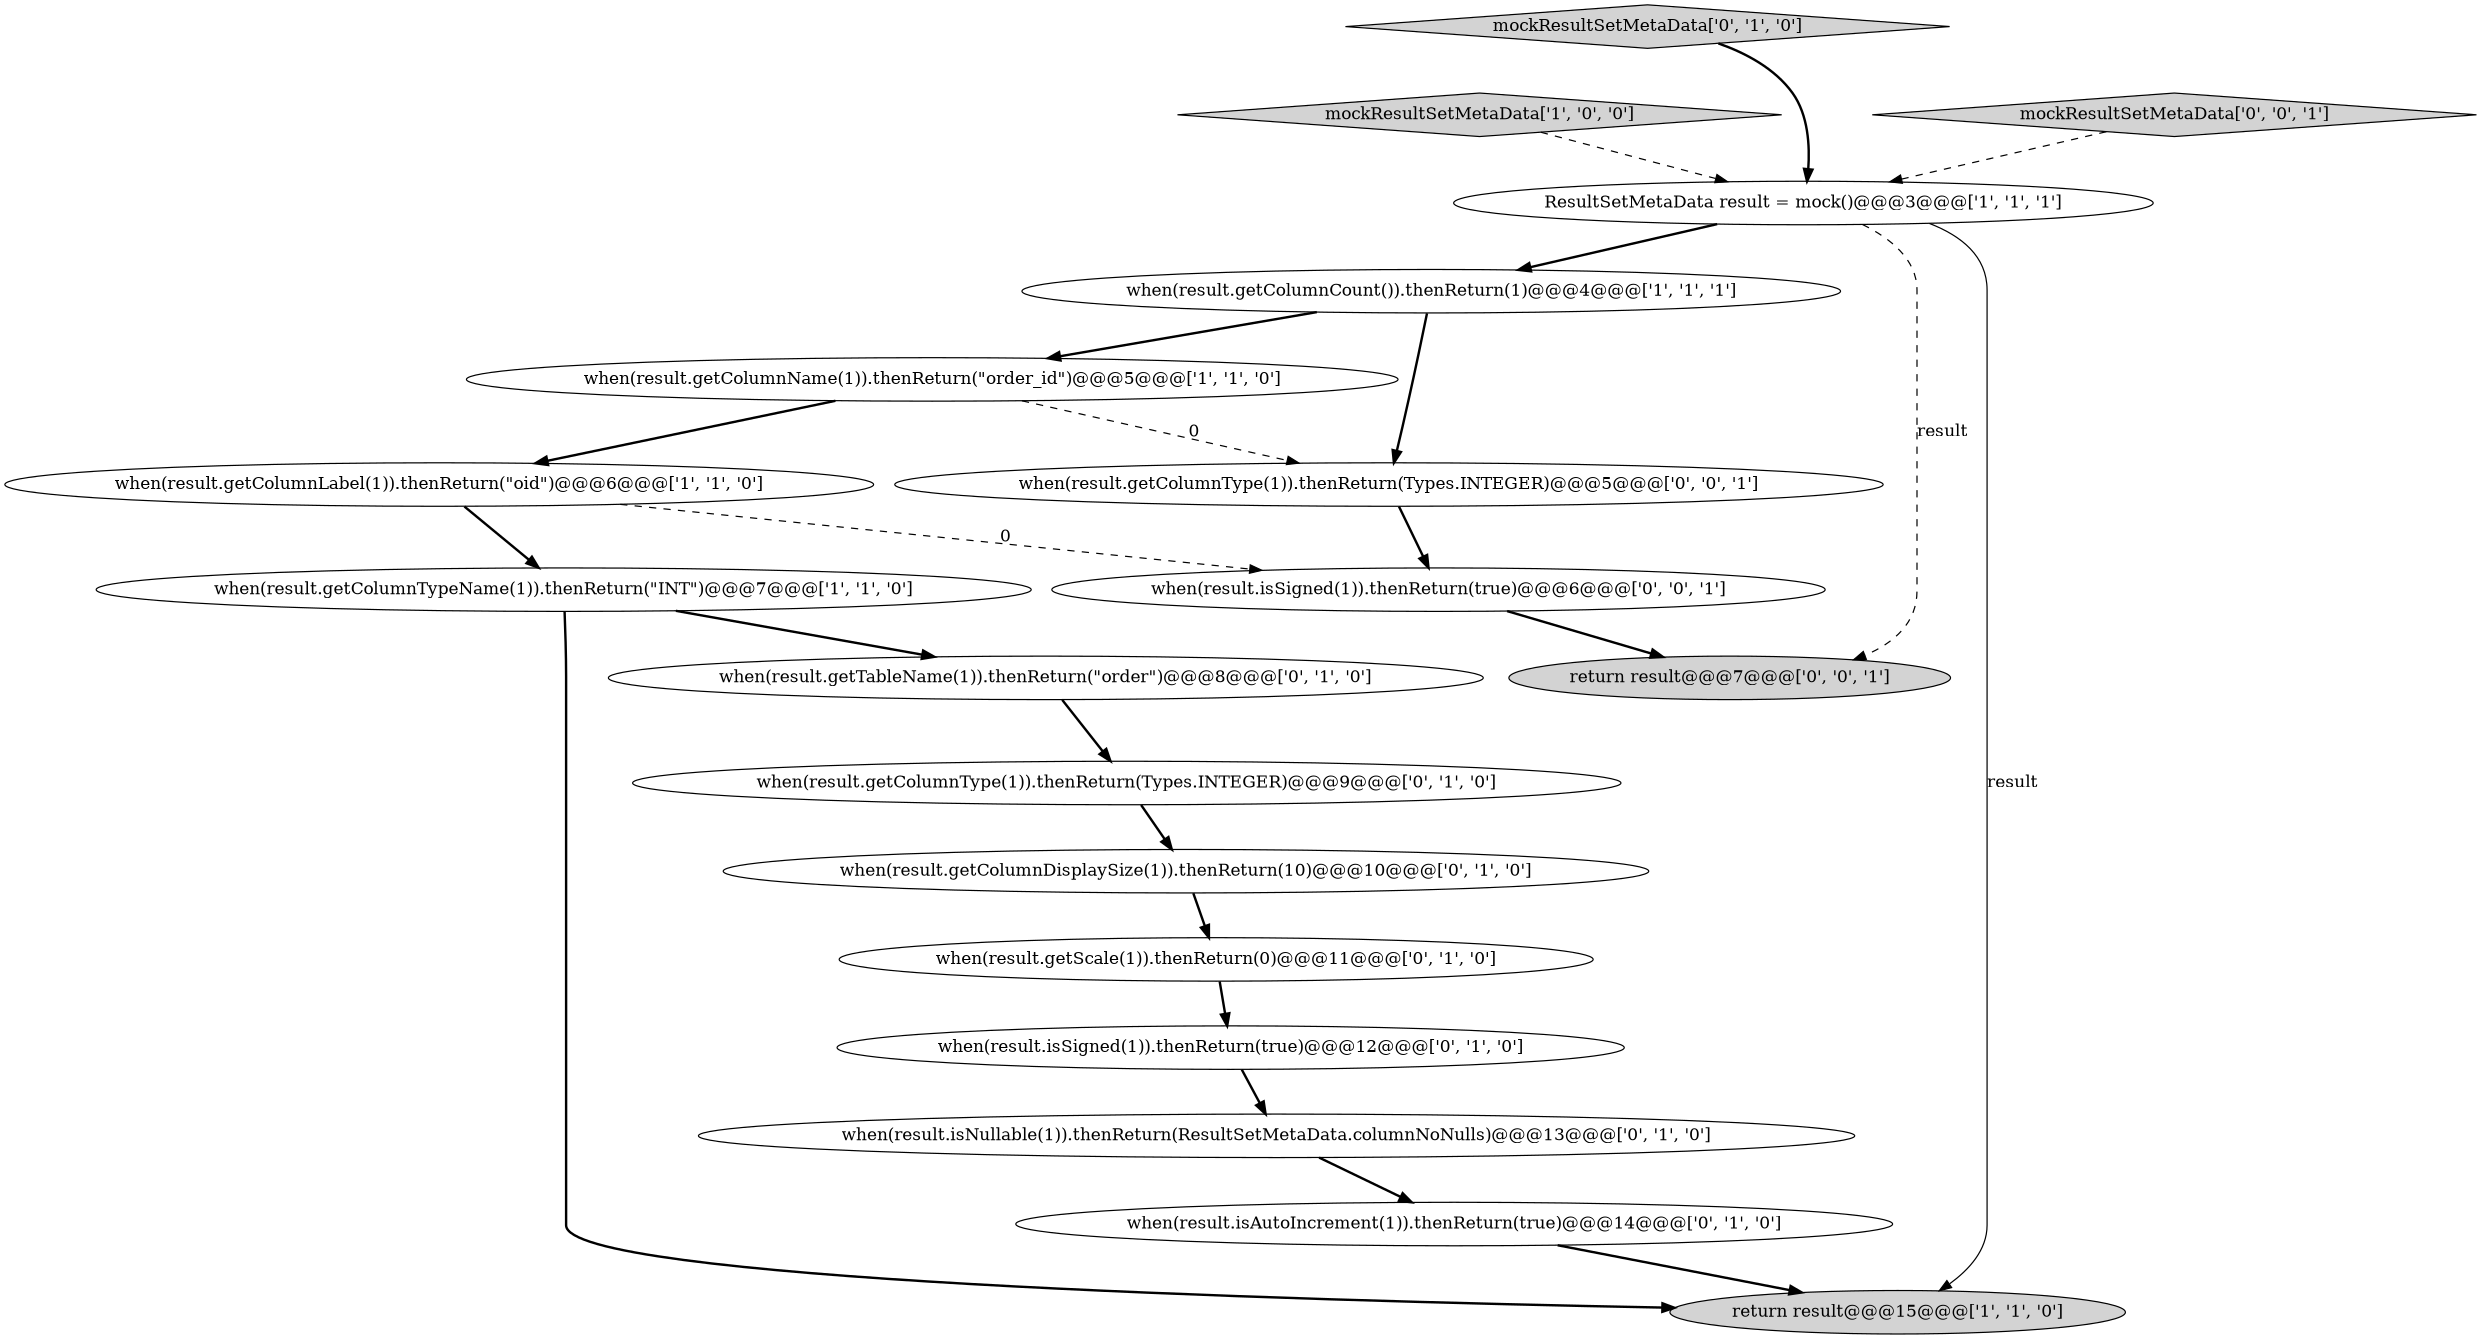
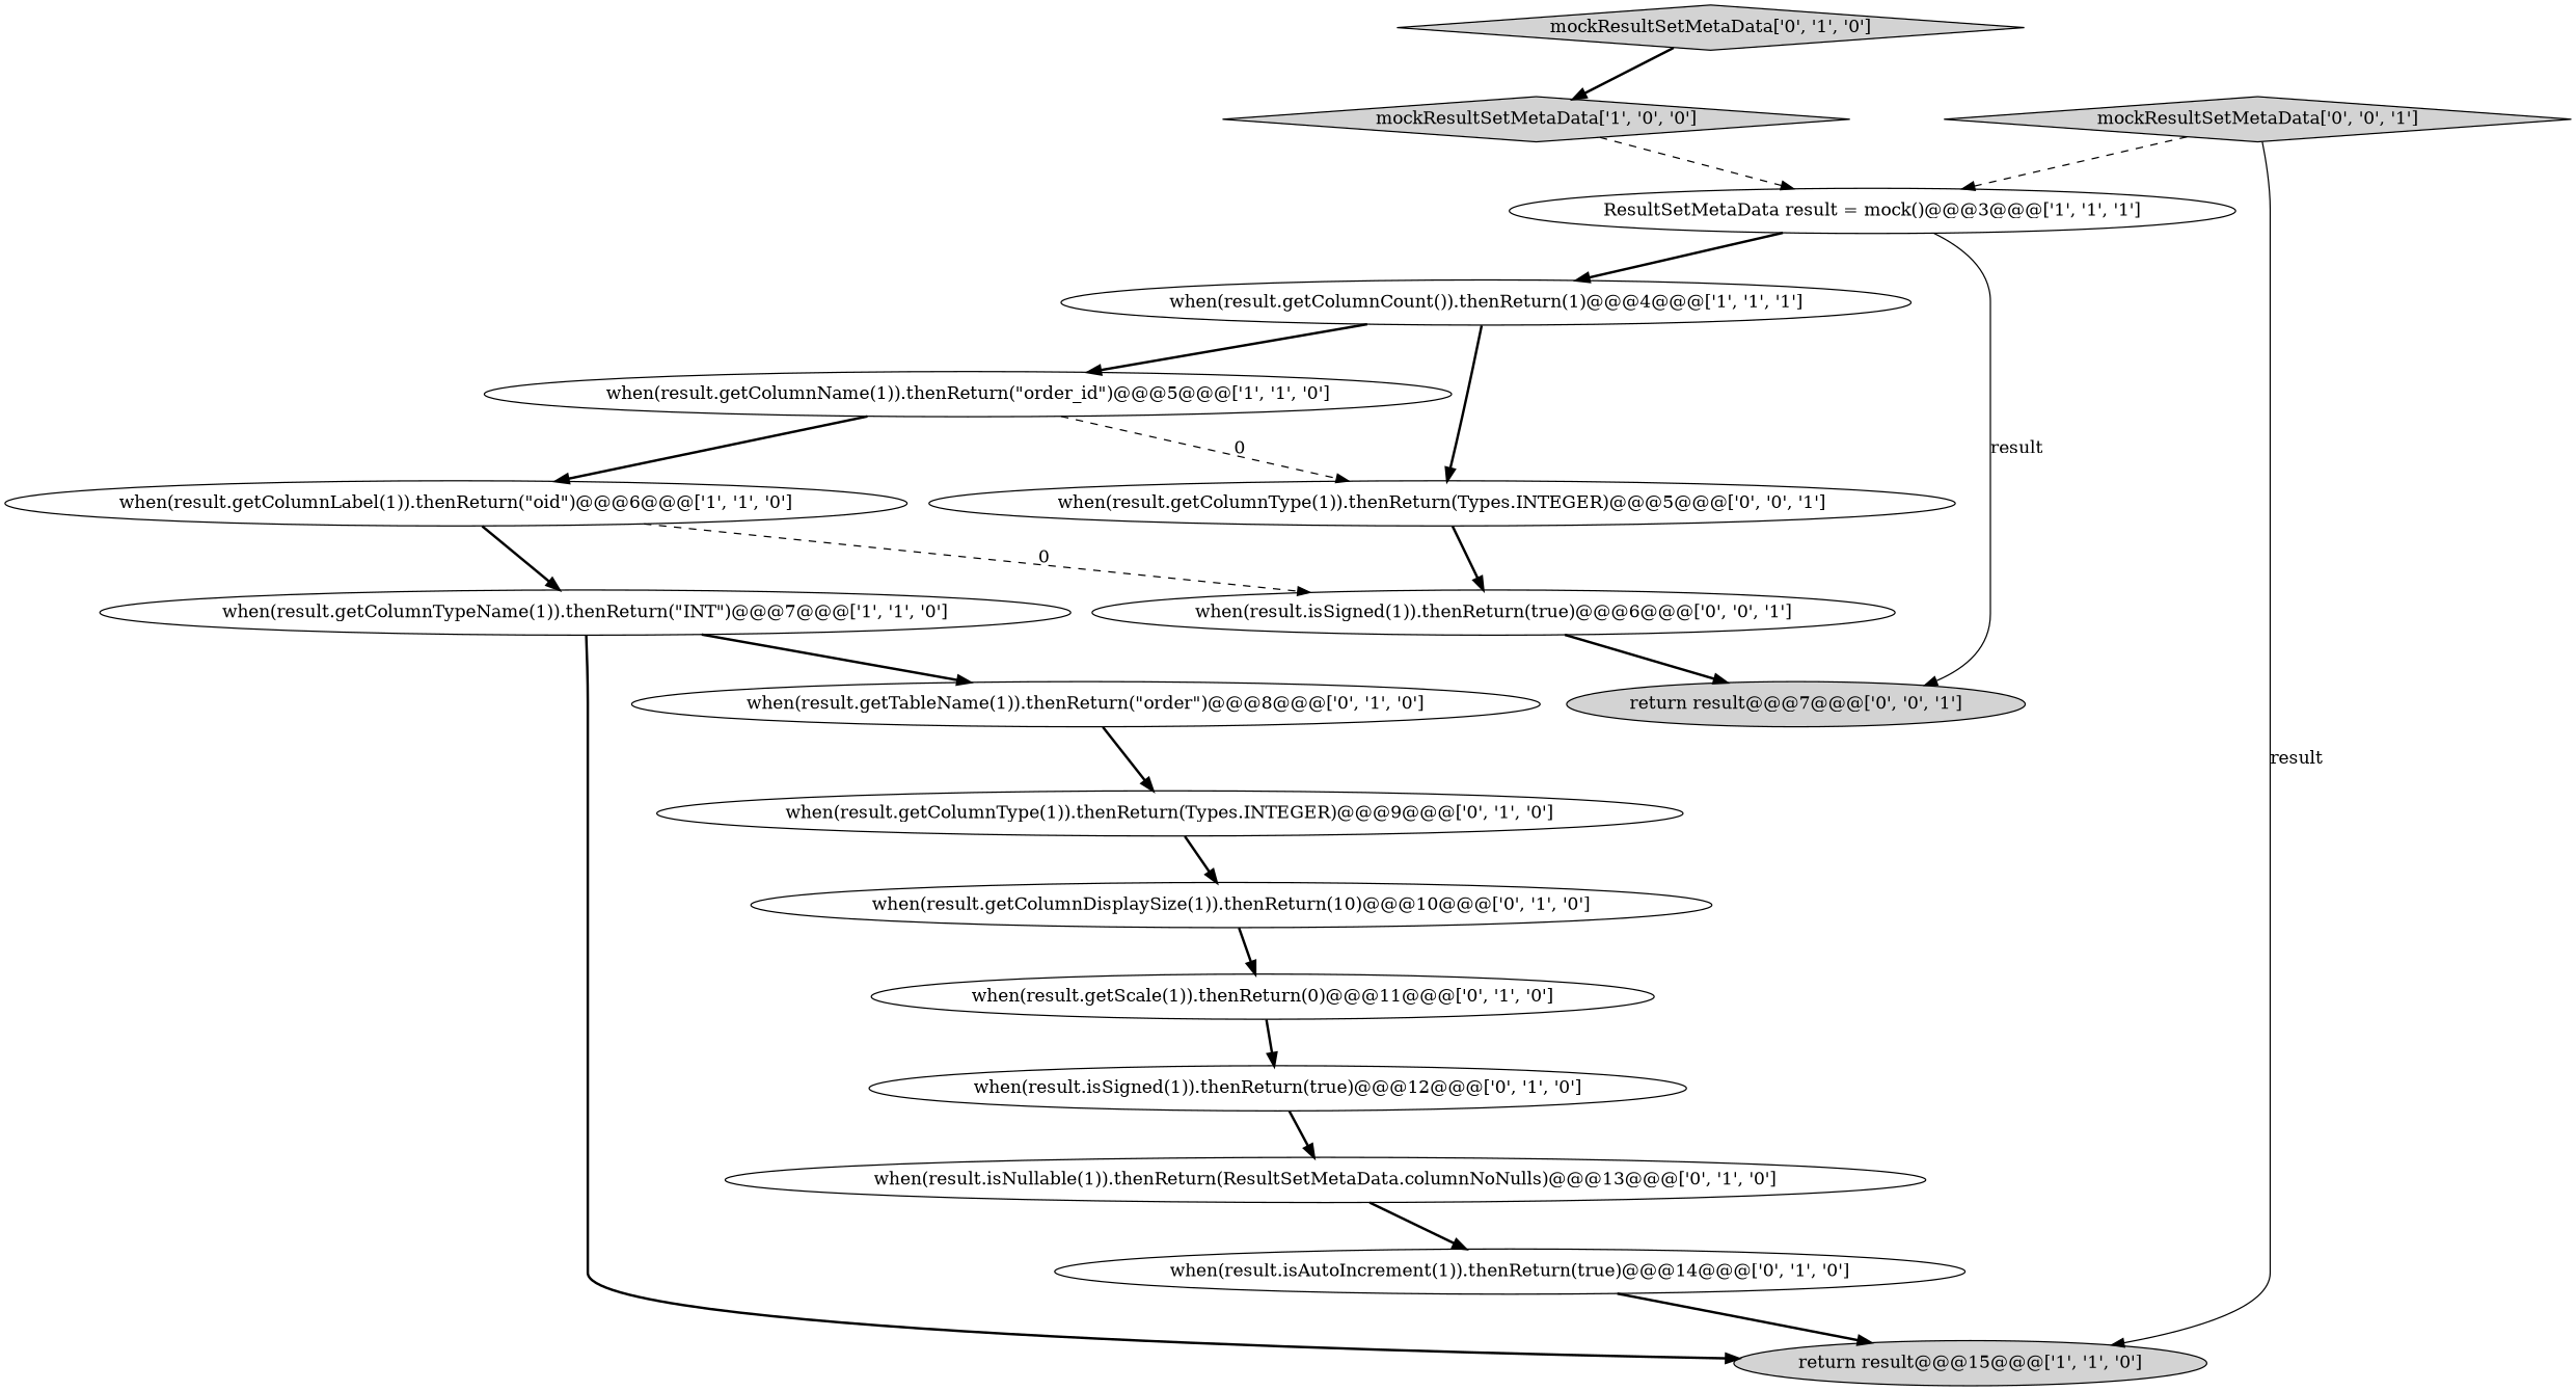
  digraph {
    node [fillcolor=white shape=ellipse style=filled]
    edge [style=bold]
    n1 [fillcolor=lightgray label="return result@@@15@@@['1', '1', '0']"]
    n2 [label="when(result.getColumnName(1)).thenReturn(\"order_id\")@@@5@@@['1', '1', '0']"]
    n3 [label="when(result.getColumnLabel(1)).thenReturn(\"oid\")@@@6@@@['1', '1', '0']"]
    n4 [label="when(result.getColumnType(1)).thenReturn(Types.INTEGER)@@@5@@@['0', '0', '1']"]
    n5 [label="when(result.isSigned(1)).thenReturn(true)@@@6@@@['0', '0', '1']"]
    n6 [label="when(result.getColumnTypeName(1)).thenReturn(\"INT\")@@@7@@@['1', '1', '0']"]
    n7 [fillcolor=lightgray label="mockResultSetMetaData['0', '1', '0']" shape=diamond]
    n8 [label="ResultSetMetaData result = mock()@@@3@@@['1', '1', '1']"]
    n9 [fillcolor=lightgray label="return result@@@7@@@['0', '0', '1']"]
    n10 [label="when(result.getColumnCount()).thenReturn(1)@@@4@@@['1', '1', '1']"]
    n11 [label="when(result.isSigned(1)).thenReturn(true)@@@12@@@['0', '1', '0']"]
    n12 [label="when(result.isNullable(1)).thenReturn(ResultSetMetaData.columnNoNulls)@@@13@@@['0', '1', '0']"]
    n13 [label="when(result.isAutoIncrement(1)).thenReturn(true)@@@14@@@['0', '1', '0']"]
    n14 [label="when(result.getScale(1)).thenReturn(0)@@@11@@@['0', '1', '0']"]
    n15 [label="when(result.getTableName(1)).thenReturn(\"order\")@@@8@@@['0', '1', '0']"]
    n16 [label="when(result.getColumnType(1)).thenReturn(Types.INTEGER)@@@9@@@['0', '1', '0']"]
    n17 [label="when(result.getColumnDisplaySize(1)).thenReturn(10)@@@10@@@['0', '1', '0']"]
    n18 [fillcolor=lightgray label="mockResultSetMetaData['1', '0', '0']" shape=diamond]
    n19 [fillcolor=lightgray label="mockResultSetMetaData['0', '0', '1']" shape=diamond]
    n2 -> n3
    n2 -> n4 [label=0 style=dashed]
    n3 -> n5 [label=0 style=dashed]
    n3 -> n6
    n4 -> n5
    n5 -> n9
    n6 -> n1
    n6 -> n15
-   n7 -> n8
-   n8 -> n1 [label=result style=solid]
-   n8 -> n9 [label=result style=dashed]
+   n7 -> n18
+   n19 -> n1 [label=result style=solid]
+   n8 -> n9 [label=result style=solid]
    n8 -> n10
    n10 -> n2
    n10 -> n4
    n11 -> n12
    n12 -> n13
    n13 -> n1
    n14 -> n11
    n15 -> n16
    n16 -> n17
    n17 -> n14
    n18 -> n8 [style=dashed]
    n19 -> n8 [style=dashed]
  }
